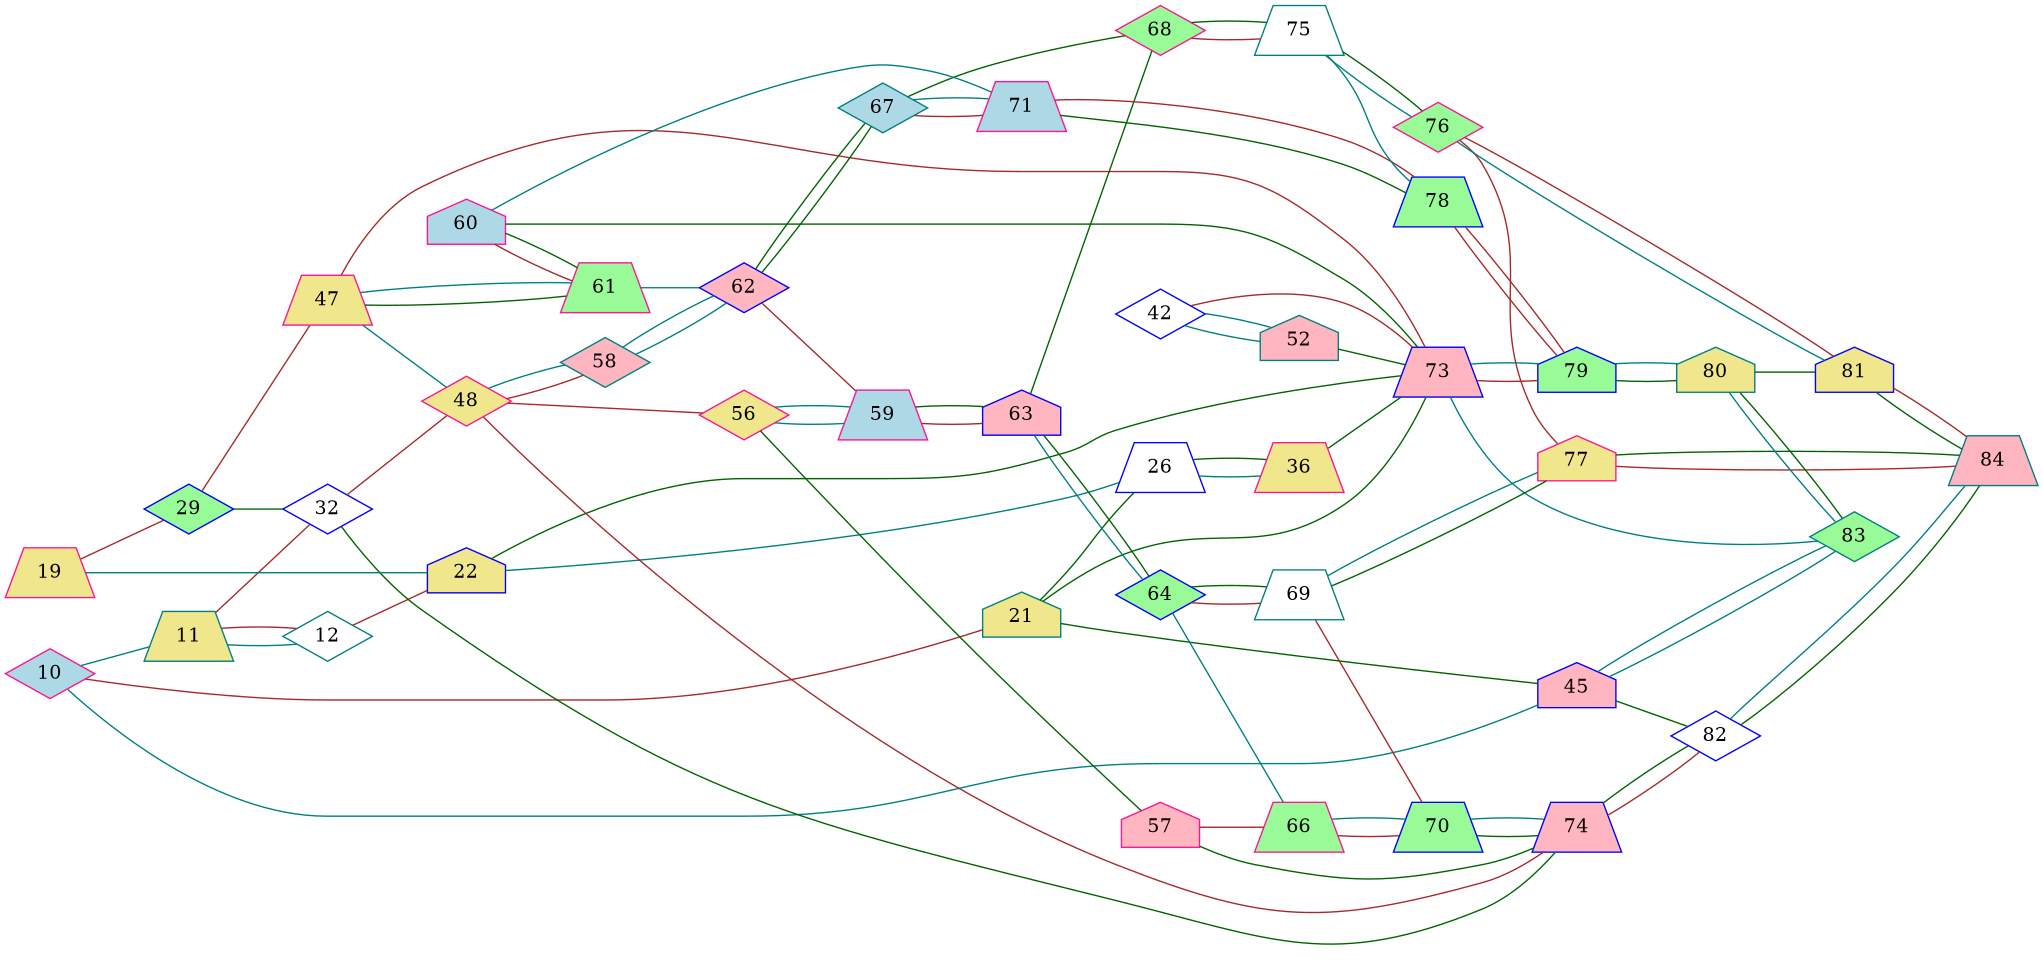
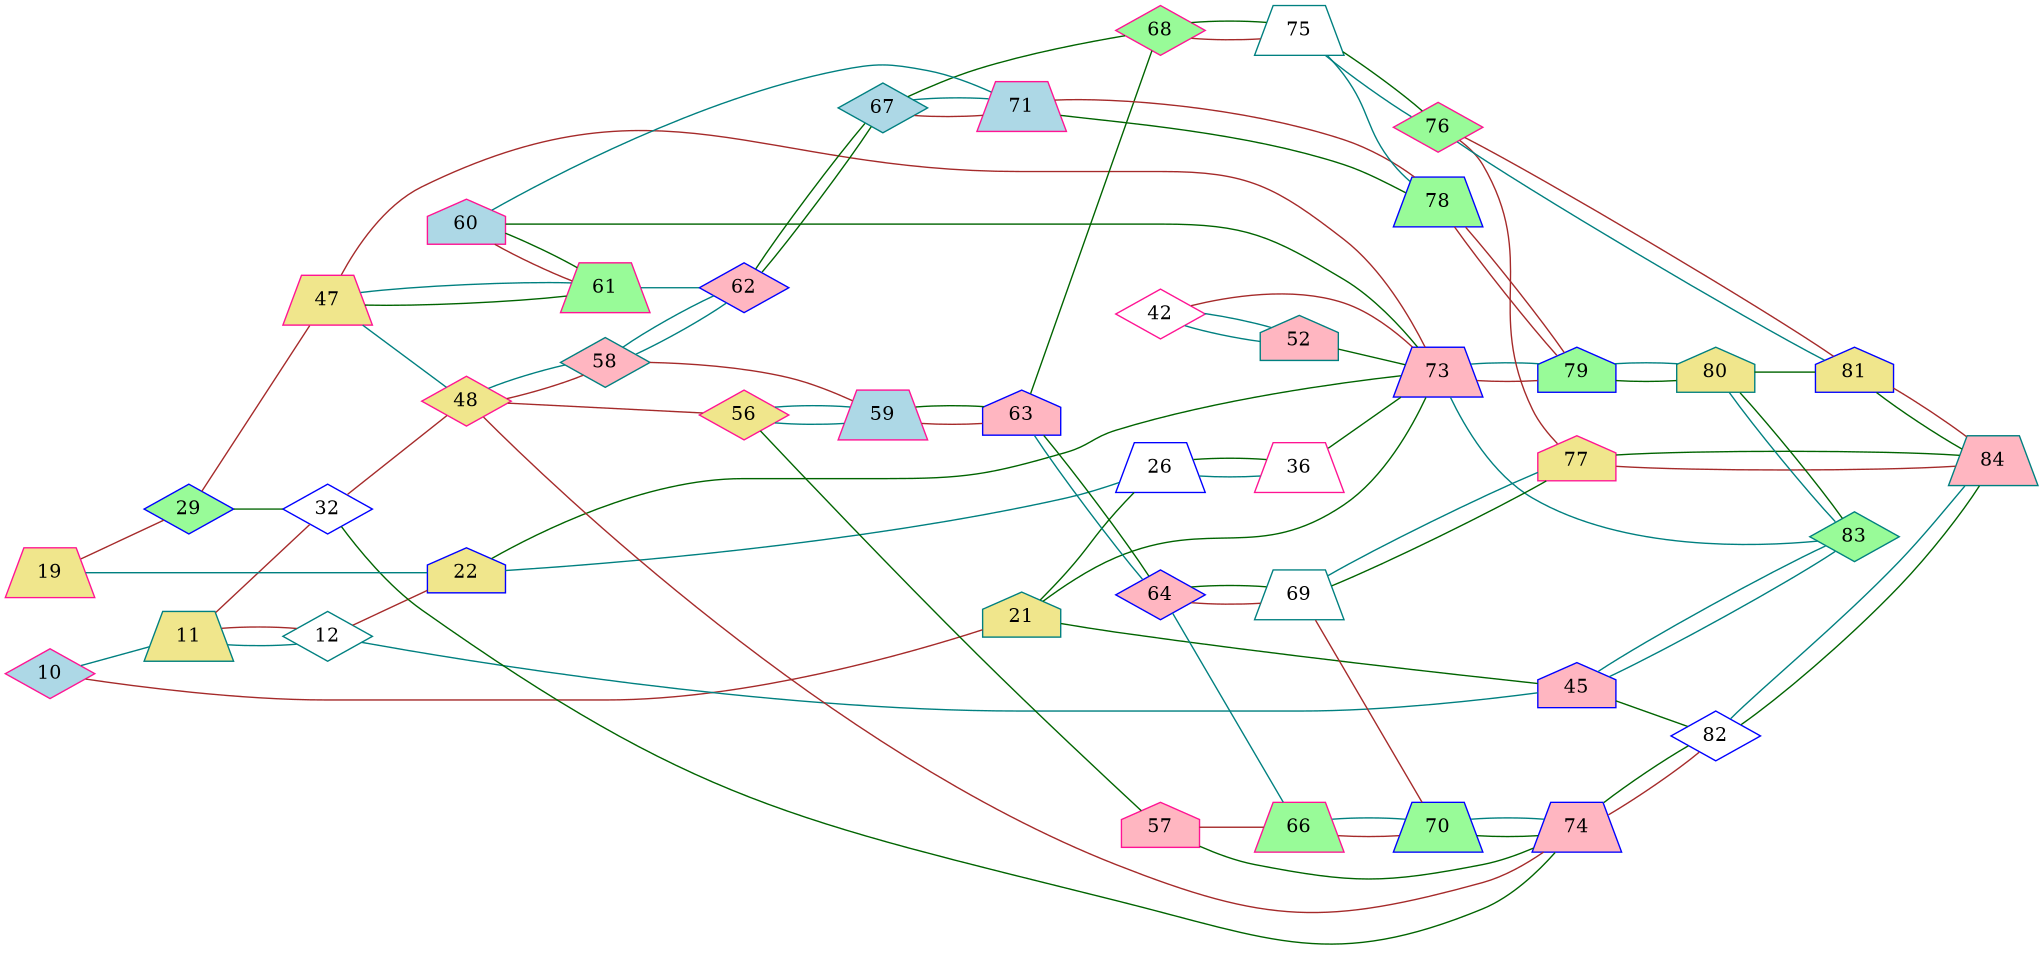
  graph {
    rankdir=LR
    node [color=blue fillcolor=khaki shape=trapezium style=filled]
    edge [color=darkgreen]
    10 [color=deeppink fillcolor=lightblue shape=diamond super="+2"]
    11 [color=teal super="+6+7"]
    21 [color=teal shape=house super="+20+13"]
    45 [fillcolor=lightpink shape=house super="+3"]
    12 [color=teal fillcolor=white shape=diamond]
    32 [fillcolor=white shape=diamond super="+17"]
    26 [fillcolor=white super="+23"]
    73 [fillcolor=lightpink super="+54+53+55"]
    82 [fillcolor=white shape=diamond super="+4"]
    83 [color=teal fillcolor=palegreen shape=diamond super="+72+46"]
    22 [shape=house super="+16"]
    48 [color=deeppink shape=diamond super="+33+34"]
    74 [fillcolor=lightpink super="+51+35"]
    19 [color=deeppink]
    29 [fillcolor=palegreen shape=diamond super="+18"]
    47 [color=deeppink super="+28"]
-   36 [color=deeppink super="+24"]
+   36 [color=deeppink fillcolor=white super="+24"]
    79 [fillcolor=palegreen shape=house]
    61 [color=deeppink fillcolor=palegreen]
    56 [color=deeppink shape=diamond]
    58 [color=teal fillcolor=lightpink shape=diamond]
-   42 [fillcolor=white shape=diamond super="+39+40"]
+   42 [color=deeppink fillcolor=white shape=diamond super="+39+40"]
    52 [color=teal fillcolor=lightpink shape=house]
    84 [color=teal fillcolor=lightpink]
    62 [fillcolor=lightpink shape=diamond]
    57 [color=deeppink fillcolor=lightpink shape=house super="+49+50"]
    59 [color=deeppink fillcolor=lightblue]
    66 [color=deeppink fillcolor=palegreen super="+65"]
    63 [fillcolor=lightpink shape=house]
    70 [fillcolor=palegreen]
    67 [color=teal fillcolor=lightblue shape=diamond]
-   64 [fillcolor=palegreen shape=diamond]
+   64 [fillcolor=lightpink shape=diamond]
    68 [color=deeppink fillcolor=palegreen shape=diamond]
    60 [color=deeppink fillcolor=lightblue shape=house]
    71 [color=deeppink fillcolor=lightblue]
    78 [fillcolor=palegreen]
    69 [color=teal fillcolor=white]
    75 [color=teal fillcolor=white]
    77 [color=deeppink shape=house]
    76 [color=deeppink fillcolor=palegreen shape=diamond]
    80 [color=teal shape=house]
    81 [shape=house]
    10 -- 11 [color=teal weight=2]
    10 -- 21 [color=brown]
-   10 -- 45 [color=teal]
+   12 -- 45 [color=teal]
    11 -- 12 [color=teal weight=2]
    11 -- 12 [color=brown]
    11 -- 32 [color=brown]
    21 -- 45
    21 -- 26 [weight=2]
    21 -- 73
    45 -- 82 [weight=2]
    45 -- 83 [color=teal weight=2]
    45 -- 83 [color=teal]
    12 -- 22 [color=brown]
    32 -- 48 [color=brown]
    32 -- 74
    26 -- 36 [color=teal weight=2]
    26 -- 36
    73 -- 83 [color=teal weight=2]
    73 -- 79 [color=brown]
    73 -- 79 [color=teal]
    82 -- 84
    82 -- 84 [color=teal]
    22 -- 26 [color=teal]
    22 -- 73
    48 -- 74 [color=brown]
    48 -- 56 [color=brown]
    48 -- 58 [color=brown]
    48 -- 58 [color=teal]
    74 -- 82 [color=brown weight=3]
    74 -- 82
    19 -- 22 [color=teal weight=2]
    19 -- 29 [color=brown]
    29 -- 32 [weight=2]
    29 -- 47 [color=brown]
    47 -- 73 [color=brown]
    47 -- 48 [color=teal]
    47 -- 61
    47 -- 61 [color=teal]
    36 -- 73 [weight=2]
    79 -- 80
    79 -- 80 [color=teal]
    61 -- 62 [color=teal]
    56 -- 57
    56 -- 59 [color=teal]
    56 -- 59 [color=teal]
    58 -- 62 [color=teal]
    58 -- 62 [color=teal]
-   62 -- 59 [color=brown]
+   58 -- 59 [color=brown]
    42 -- 73 [color=brown weight=3]
    42 -- 52 [color=teal weight=2]
    42 -- 52 [color=teal]
    52 -- 73
    62 -- 67
    62 -- 67
    57 -- 74 [weight=2]
    57 -- 66 [color=brown weight=2]
    59 -- 63 [color=brown]
    59 -- 63
    66 -- 70 [color=brown]
    66 -- 70 [color=teal]
    63 -- 64 [color=teal]
    63 -- 64
    63 -- 68
    70 -- 74
    70 -- 74 [color=teal]
    67 -- 68
    67 -- 71 [color=brown]
    67 -- 71 [color=teal]
    64 -- 66 [color=teal]
    64 -- 69 [color=brown]
    64 -- 69
    68 -- 75 [color=brown]
    68 -- 75
    60 -- 73
    60 -- 61 [color=brown]
    60 -- 61
    60 -- 71 [color=teal]
    71 -- 78
    71 -- 78 [color=brown]
    78 -- 79 [color=brown]
    78 -- 79 [color=brown]
    69 -- 70 [color=brown]
    69 -- 77
    69 -- 77 [color=teal]
    75 -- 78 [color=teal]
    75 -- 76 [color=teal]
    75 -- 76
    77 -- 84 [color=brown]
    77 -- 84
    76 -- 77 [color=brown]
    76 -- 81 [color=teal]
    76 -- 81 [color=brown]
    80 -- 83 [color=teal]
    80 -- 83
    80 -- 81
    81 -- 84
    81 -- 84 [color=brown]
  }
